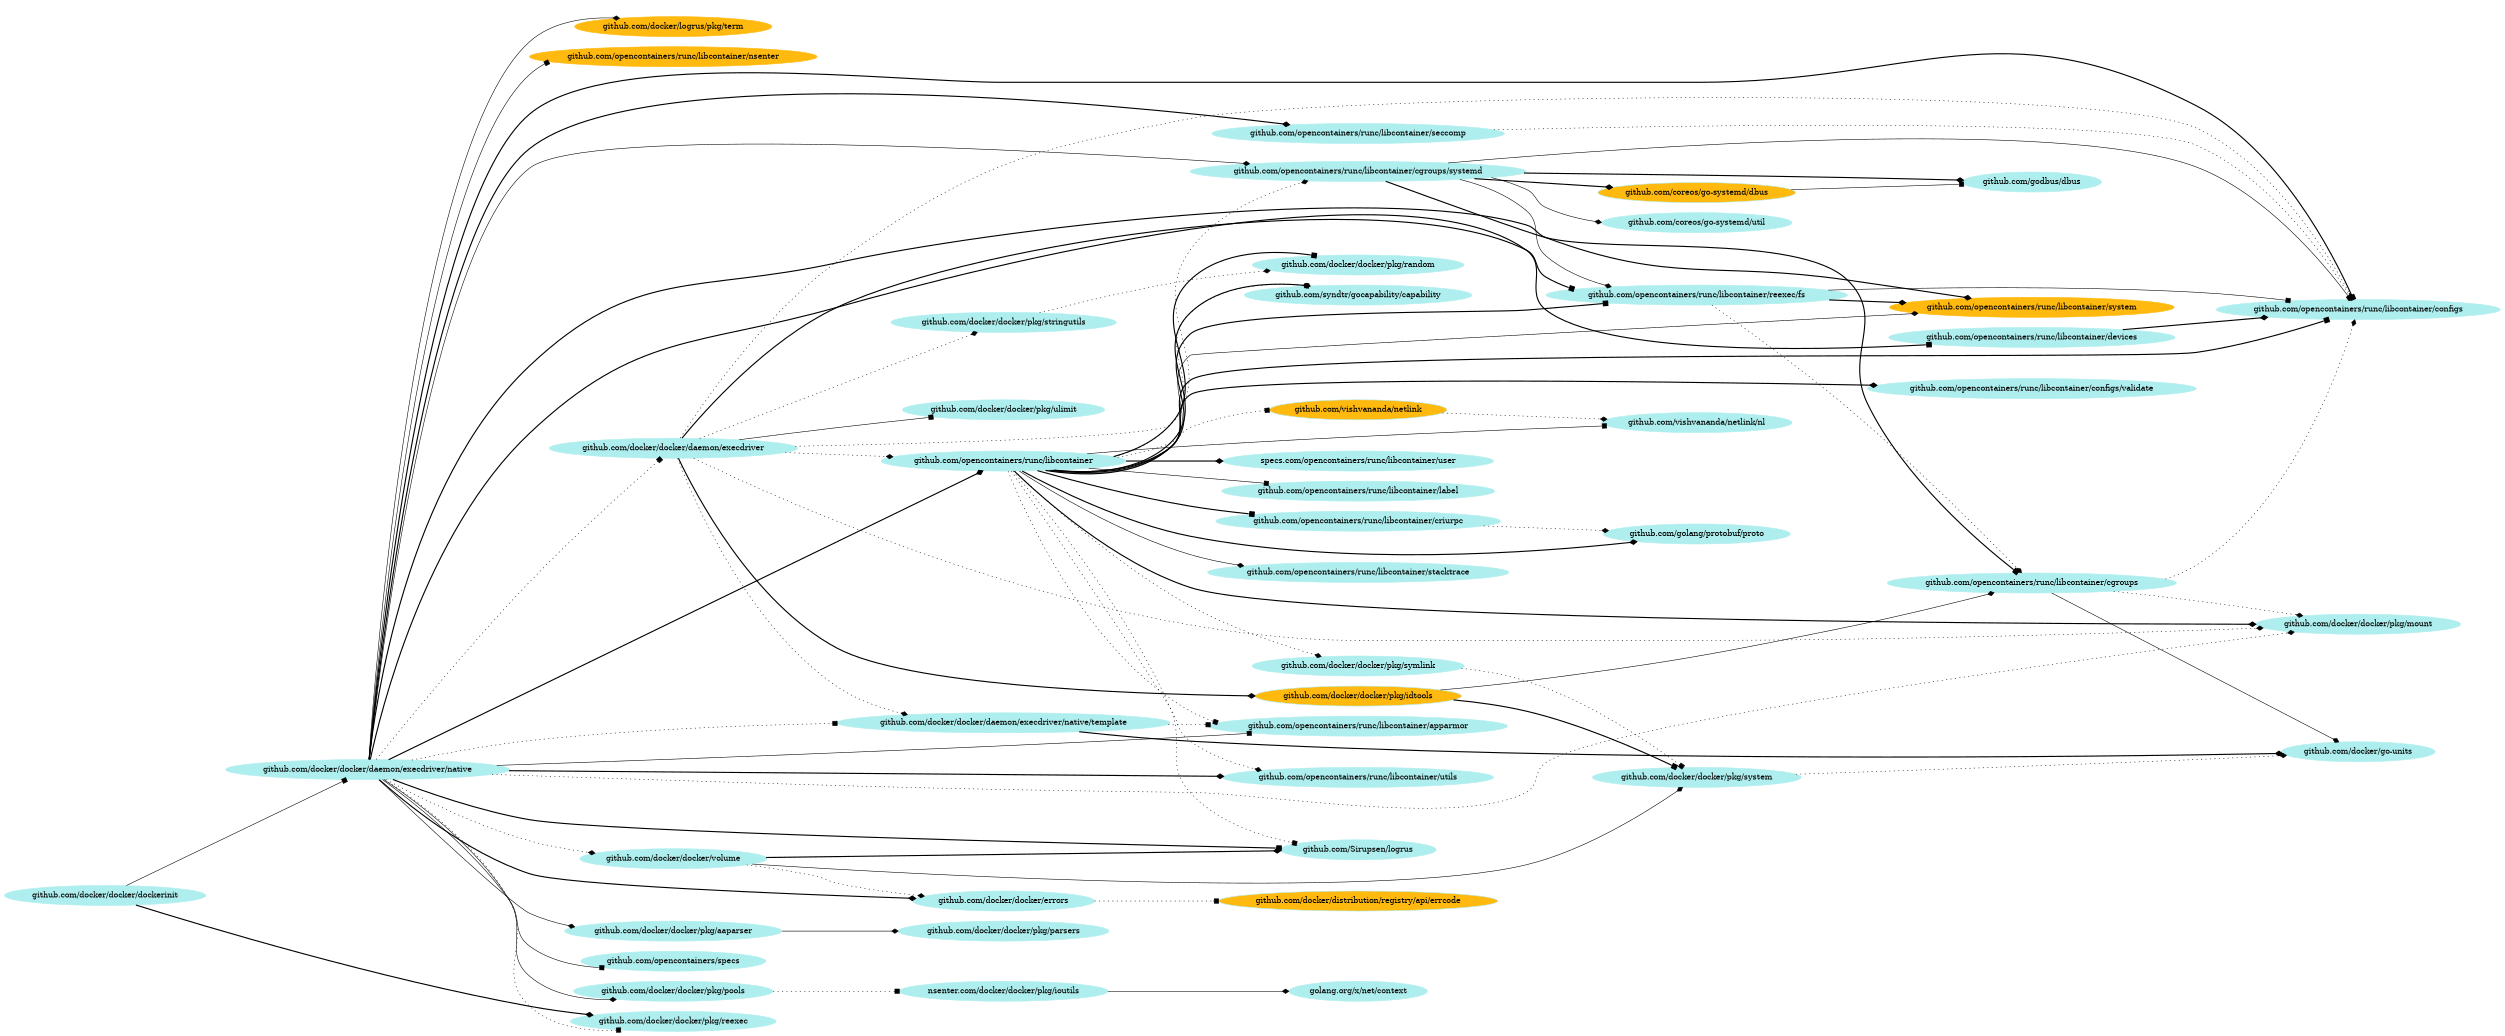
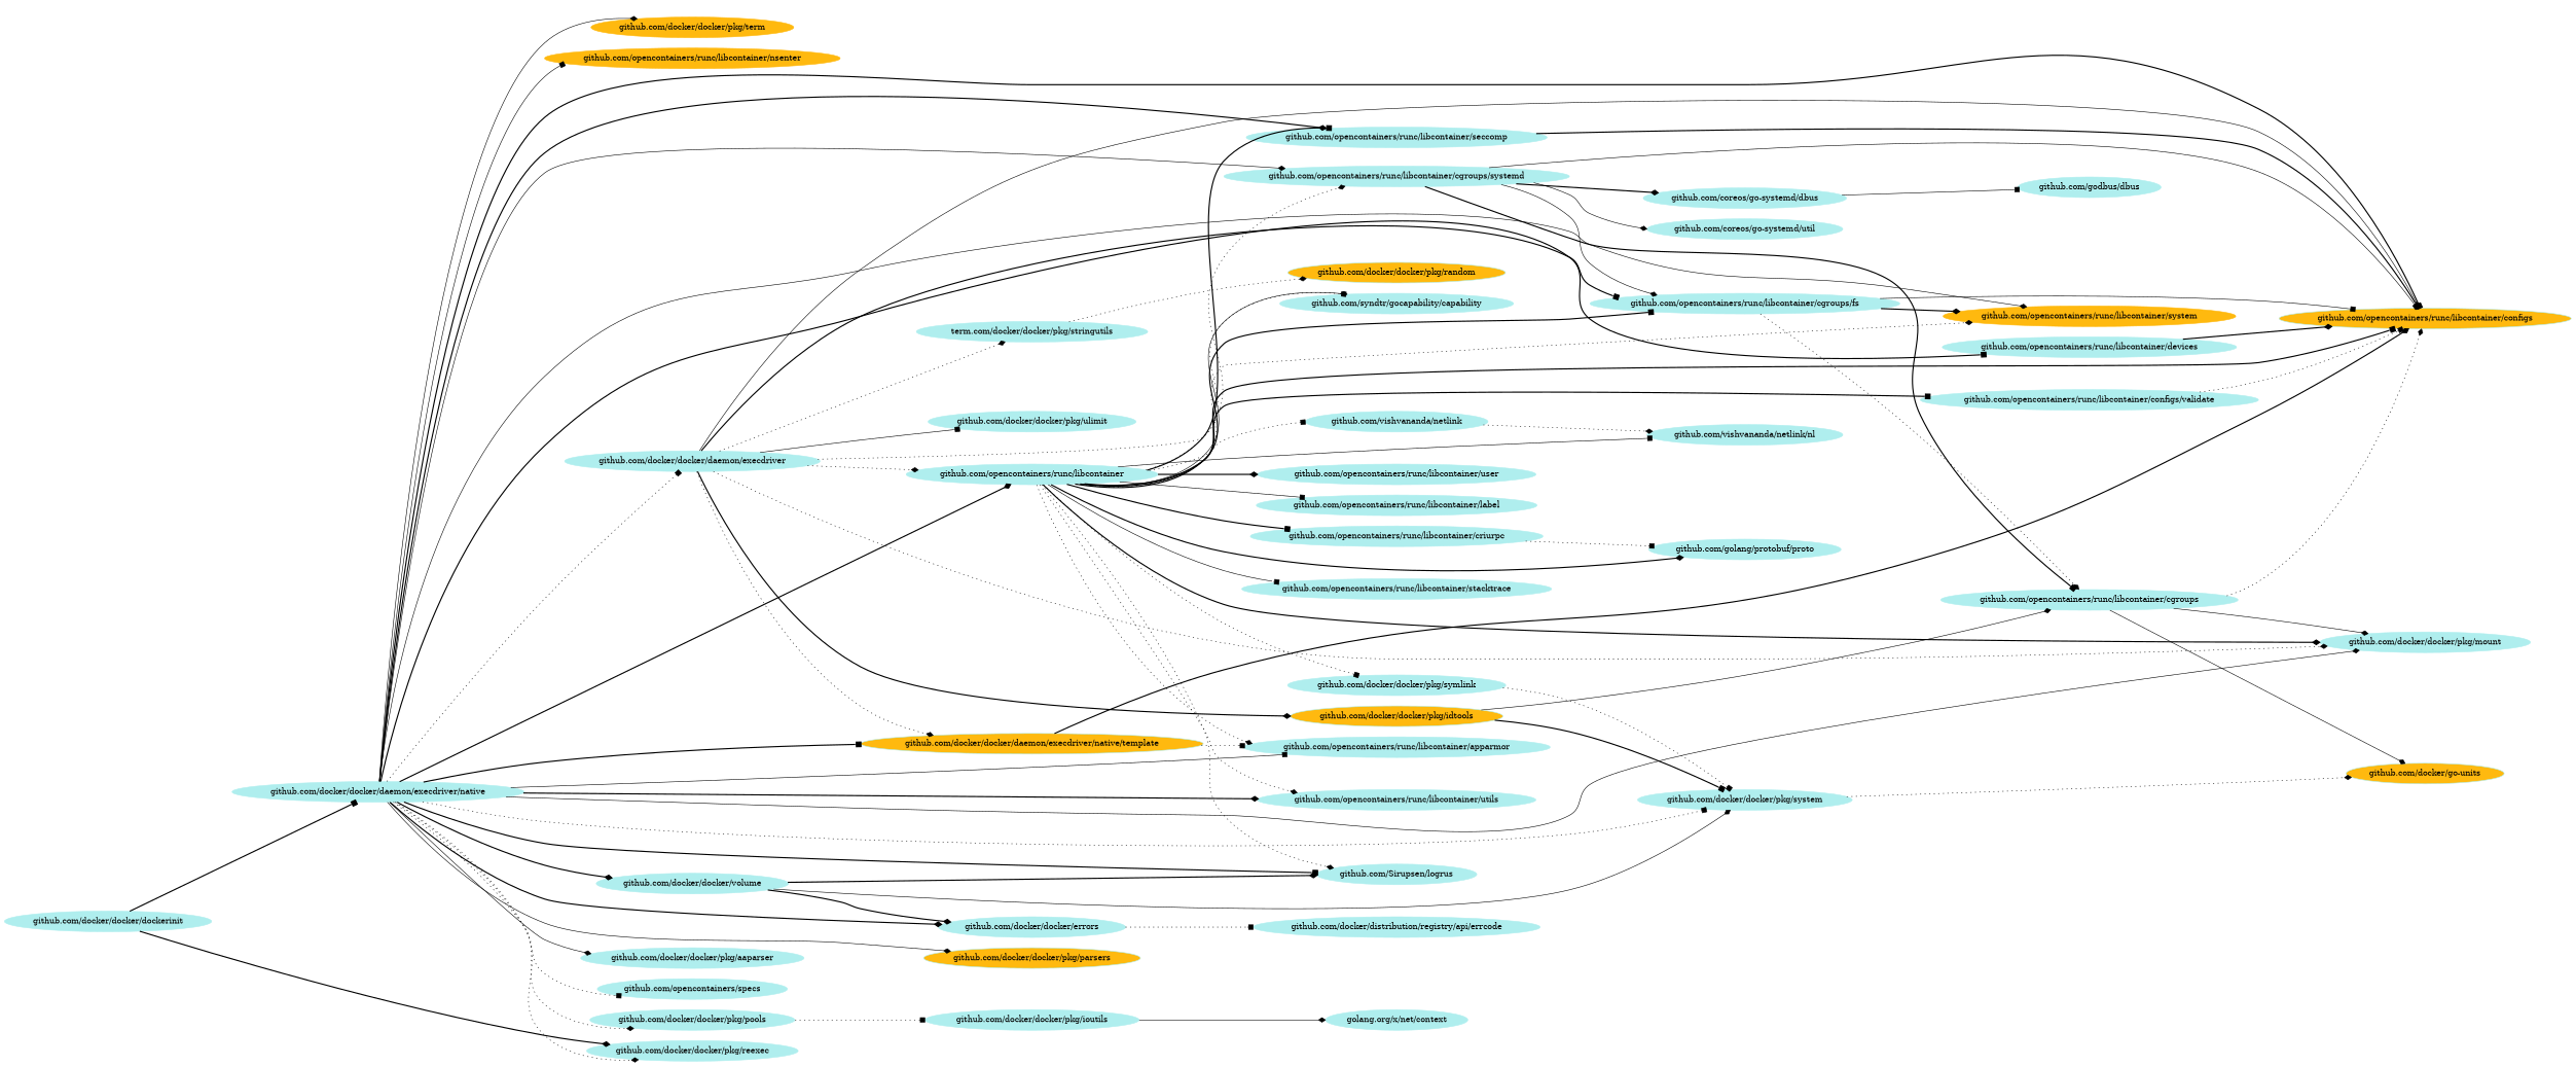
  digraph {
    rankdir=LR
    node [color=paleturquoise style=filled]
    edge [arrowhead=diamond style=bold]
-   n1 [label="github.com/opencontainers/runc/libcontainer/reexec/fs"]
+   n1 [label="github.com/opencontainers/runc/libcontainer/cgroups/fs"]
    n2 [label="github.com/opencontainers/runc/libcontainer/cgroups"]
-   n3 [label="github.com/opencontainers/runc/libcontainer/configs"]
+   n3 [label="github.com/opencontainers/runc/libcontainer/configs" fillcolor=darkgoldenrod1]
    n4 [color=darkgoldenrod1 label="github.com/opencontainers/runc/libcontainer/system"]
    n5 [label="github.com/docker/docker/pkg/mount"]
-   n6 [label="github.com/docker/go-units"]
+   n6 [label="github.com/docker/go-units" fillcolor=darkgoldenrod1]
    n7 [label="github.com/opencontainers/runc/libcontainer/seccomp"]
-   n8 [label="specs.com/opencontainers/runc/libcontainer/user"]
+   n8 [label="github.com/opencontainers/runc/libcontainer/user"]
    n9 [label="github.com/docker/docker/dockerinit"]
    n10 [label="github.com/docker/docker/daemon/execdriver/native"]
    n11 [label="github.com/docker/docker/pkg/reexec"]
    n12 [label="github.com/docker/docker/daemon/execdriver"]
-   n13 [label="github.com/docker/docker/daemon/execdriver/native/template"]
+   n13 [label="github.com/docker/docker/daemon/execdriver/native/template" fillcolor=darkgoldenrod1]
    n14 [label="github.com/opencontainers/runc/libcontainer"]
    n15 [label="github.com/docker/docker/pkg/aaparser"]
    n16 [label="github.com/opencontainers/runc/libcontainer/devices"]
    n17 [label="github.com/opencontainers/specs"]
    n18 [label="github.com/opencontainers/runc/libcontainer/utils"]
    n19 [label="github.com/docker/docker/errors"]
    n20 [label="github.com/opencontainers/runc/libcontainer/apparmor"]
    n21 [label="github.com/Sirupsen/logrus"]
    n22 [label="github.com/opencontainers/runc/libcontainer/cgroups/systemd"]
    n23 [label="github.com/docker/docker/pkg/system"]
    n24 [label="github.com/docker/docker/volume"]
-   n25 [label="github.com/docker/docker/pkg/parsers"]
+   n25 [label="github.com/docker/docker/pkg/parsers" fillcolor=darkgoldenrod1]
    n26 [label="github.com/docker/docker/pkg/pools"]
-   n27 [color=darkgoldenrod1 label="github.com/docker/logrus/pkg/term"]
+   n27 [color=darkgoldenrod1 label="github.com/docker/docker/pkg/term"]
    n28 [color=darkgoldenrod1 label="github.com/opencontainers/runc/libcontainer/nsenter"]
    n29 [fillcolor=darkgoldenrod1 label="github.com/docker/docker/pkg/idtools"]
-   n30 [label="github.com/docker/docker/pkg/stringutils"]
+   n30 [label="term.com/docker/docker/pkg/stringutils"]
    n31 [label="github.com/docker/docker/pkg/ulimit"]
    n32 [label="github.com/syndtr/gocapability/capability"]
    n33 [label="github.com/opencontainers/runc/libcontainer/configs/validate"]
    n34 [label="github.com/opencontainers/runc/libcontainer/label"]
    n35 [label="github.com/docker/docker/pkg/symlink"]
    n36 [label="github.com/golang/protobuf/proto"]
    n37 [label="github.com/opencontainers/runc/libcontainer/criurpc"]
    n38 [label="github.com/opencontainers/runc/libcontainer/stacktrace"]
-   n39 [label="github.com/vishvananda/netlink" fillcolor=darkgoldenrod1]
+   n39 [label="github.com/vishvananda/netlink"]
    n40 [label="github.com/vishvananda/netlink/nl"]
-   n41 [label="github.com/docker/distribution/registry/api/errcode" fillcolor=darkgoldenrod1]
-   n42 [label="github.com/coreos/go-systemd/dbus" fillcolor=darkgoldenrod1]
+   n41 [label="github.com/docker/distribution/registry/api/errcode"]
+   n42 [label="github.com/coreos/go-systemd/dbus"]
    n43 [label="github.com/godbus/dbus"]
    n44 [label="github.com/coreos/go-systemd/util"]
-   n45 [label="nsenter.com/docker/docker/pkg/ioutils"]
-   n46 [label="github.com/docker/docker/pkg/random"]
+   n45 [label="github.com/docker/docker/pkg/ioutils"]
+   n46 [label="github.com/docker/docker/pkg/random" fillcolor=darkgoldenrod1]
    n47 [label="golang.org/x/net/context"]
    n1 -> n2 [style=dotted]
    n1 -> n3 [arrowhead=box style=solid]
    n1 -> n4
    n2 -> n3 [style=dotted]
-   n2 -> n5 [style=dotted]
+   n2 -> n5 [style=solid]
    n2 -> n6 [style=solid]
-   n7 -> n3 [arrowhead=box style=dotted]
-   n9 -> n10 [arrowhead=box style=solid]
+   n7 -> n3 [arrowhead=box]
+   n9 -> n10 [arrowhead=box]
    n9 -> n11
    n10 -> n3 [arrowhead=box]
-   n10 -> n4
-   n10 -> n5 [style=dotted]
+   n10 -> n4 [style=solid]
+   n10 -> n5 [style=solid]
    n10 -> n7
-   n10 -> n11 [arrowhead=box style=dotted]
+   n10 -> n11 [style=dotted]
    n10 -> n12 [arrowhead=box style=dotted]
-   n10 -> n13 [arrowhead=box style=dotted]
+   n10 -> n13 [arrowhead=box]
    n10 -> n14
    n10 -> n15 [style=solid]
    n10 -> n16 [arrowhead=box]
-   n10 -> n17 [arrowhead=box style=solid]
+   n10 -> n17 [arrowhead=box style=dotted]
    n10 -> n18
    n10 -> n19
    n10 -> n20 [arrowhead=box style=solid]
    n10 -> n21 [arrowhead=box]
    n10 -> n22 [style=solid]
-   n10 -> n24 [style=dotted]
-   n15 -> n25 [style=solid]
-   n10 -> n26 [style=solid]
+   n10 -> n23 [arrowhead=box style=dotted]
+   n10 -> n24
+   n10 -> n25 [style=solid]
+   n10 -> n26 [style=dotted]
    n10 -> n27 [style=solid]
    n10 -> n28 [arrowhead=box style=solid]
    n12 -> n1 [arrowhead=box]
-   n12 -> n3 [style=dotted]
+   n12 -> n3 [style=solid]
    n12 -> n5 [style=dotted]
    n12 -> n13 [style=dotted]
    n12 -> n14 [style=dotted]
    n12 -> n29
    n12 -> n30 [style=dotted]
    n12 -> n31 [arrowhead=box style=solid]
    n12 -> n32 [arrowhead=box style=dotted]
-   n13 -> n6
+   n13 -> n3
    n13 -> n20 [arrowhead=box style=dotted]
    n14 -> n1 [arrowhead=box]
    n14 -> n3 [arrowhead=box]
-   n14 -> n4 [style=solid]
+   n14 -> n4 [style=dotted]
    n14 -> n5
-   n14 -> n46 [arrowhead=box]
+   n14 -> n7 [arrowhead=box]
    n14 -> n8
    n14 -> n18 [style=dotted]
-   n14 -> n20 [arrowhead=box style=dotted]
-   n14 -> n21 [arrowhead=box style=dotted]
+   n14 -> n20 [style=dotted]
+   n14 -> n21 [style=dotted]
    n14 -> n22 [style=dotted]
-   n14 -> n32
-   n14 -> n33
+   n14 -> n32 [style=solid]
+   n14 -> n33 [arrowhead=box]
    n14 -> n34 [arrowhead=box style=solid]
-   n14 -> n35 [style=dotted]
+   n14 -> n35 [arrowhead=box style=dotted]
    n14 -> n36
    n14 -> n37 [arrowhead=box]
-   n14 -> n38 [style=solid]
+   n14 -> n38 [arrowhead=box style=solid]
    n14 -> n39 [arrowhead=box style=dotted]
    n14 -> n40 [arrowhead=box style=solid]
    n16 -> n3
    n19 -> n41 [arrowhead=box style=dotted]
    n22 -> n1 [style=solid]
    n22 -> n2 [arrowhead=box]
    n22 -> n3 [arrowhead=box style=solid]
    n22 -> n42
-   n22 -> n43
    n22 -> n44 [style=solid]
    n23 -> n6 [style=dotted]
-   n24 -> n19 [style=dotted]
+   n24 -> n19
    n24 -> n21
    n24 -> n23 [style=solid]
    n26 -> n45 [arrowhead=box style=dotted]
    n29 -> n2 [style=solid]
    n29 -> n23 [arrowhead=box]
    n30 -> n46 [style=dotted]
+   n33 -> n3 [arrowhead=box style=dotted]
    n35 -> n23 [arrowhead=box style=dotted]
-   n37 -> n36 [style=dotted]
+   n37 -> n36 [arrowhead=box style=dotted]
    n39 -> n40 [style=dotted]
    n42 -> n43 [arrowhead=box style=solid]
    n45 -> n47 [style=solid]
  }
